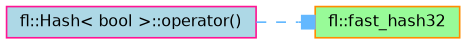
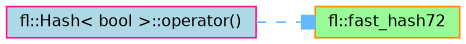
  digraph {
    rankdir=LR
    node [fontname=Helvetica fontsize=10 shape=box style=filled]
    n1 [color=deeppink fillcolor=lightblue fontcolor=black height=0.2 label="fl::Hash\< bool \>::operator()" width=0.4]
-   n2 [color=darkorange fillcolor=palegreen height=0.2 label="fl::fast_hash32" width=0.4]
+   n2 [color=darkorange fillcolor=palegreen height=0.2 label="fl::fast_hash72" width=0.4]
    n1 -> n2 [color=steelblue1 fontname=Helvetica fontsize=10 labelfontname=Helvetica labelfontsize=10 style=dashed arrowhead=box]
  }
